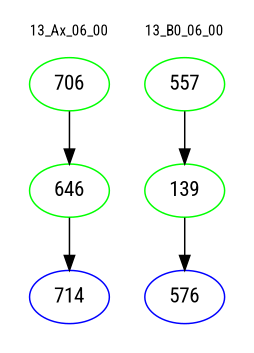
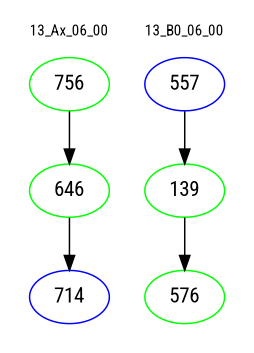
  digraph {
    fontname="Roboto Condensed"
    node [color=green fontname="Roboto Condensed"]
    edge [color=black fontname="Roboto Condensed"]
-   n1 [label=706]
+   n1 [label=756]
    n2 [label=646]
    n3 [color=blue label=714]
-   n4 [label=557]
+   n4 [color=blue label=557]
    n5 [label=139]
-   n6 [color=blue label=576]
+   n6 [label=576]
    subgraph cluster_1 {
      color=white
      fontsize=10
      label="13_Ax_06_00"
      n1
      n2
      n3
    }
    subgraph cluster_2 {
      color=white
      fontsize=10
      label="13_B0_06_00"
      n4
      n5
      n6
    }
    n1 -> n2
    n2 -> n3
    n4 -> n5
    n5 -> n6
  }
